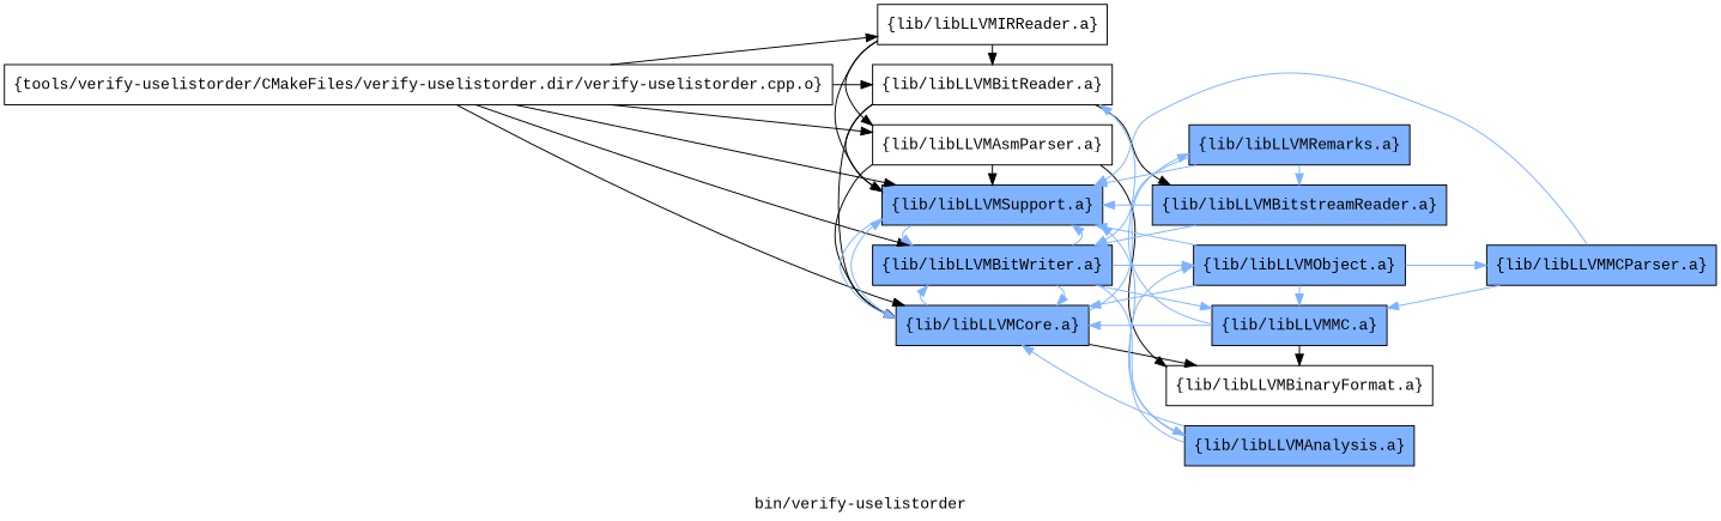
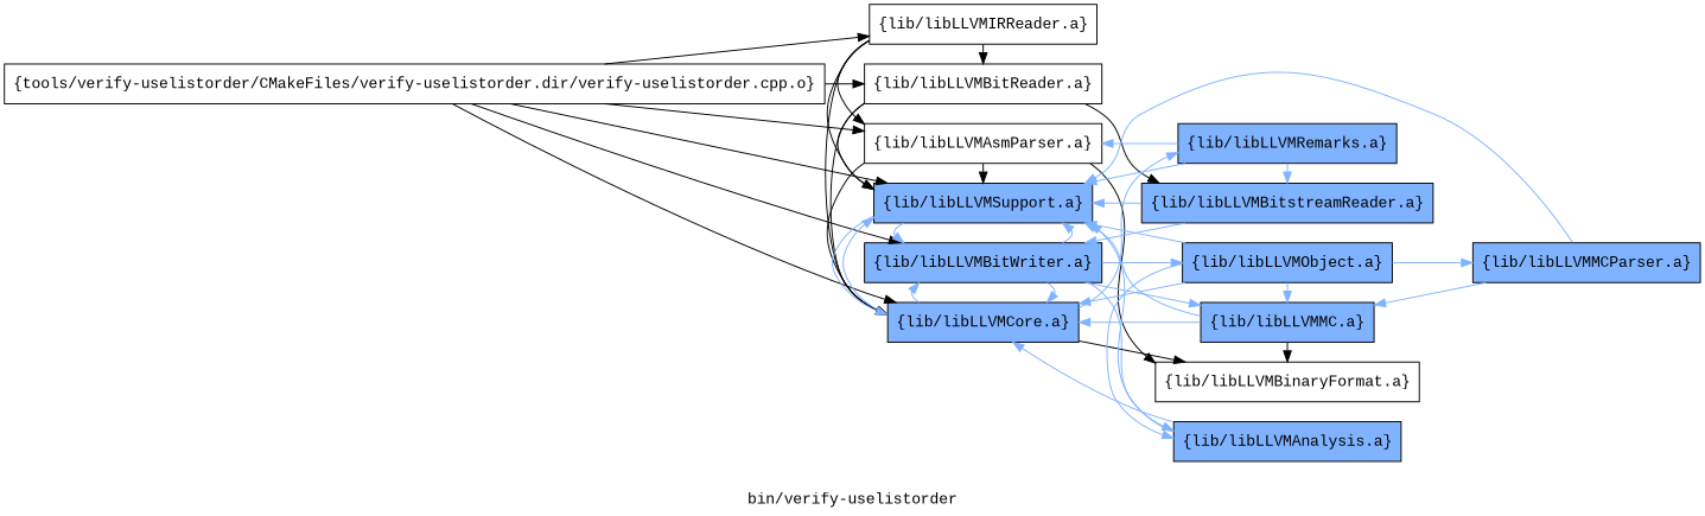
  digraph {
    fontname="Liberation Mono"
    label="bin/verify-uselistorder"
    rankdir=LR
    node [fontname="Liberation Mono" group=1 shape=box fillcolor="0.600000 0.5 1" style=filled]
    edge [fontname="Liberation Mono" color="0.600000 0.5 1"]
    n1 [group=0 label="{tools/verify-uselistorder/CMakeFiles/verify-uselistorder.dir/verify-uselistorder.cpp.o}" fillcolor="" style=""]
    n2 [group=0 label="{lib/libLLVMAsmParser.a}" fillcolor="" style=""]
    n3 [group=0 label="{lib/libLLVMBitReader.a}" fillcolor="" style=""]
    n4 [label="{lib/libLLVMBitWriter.a}"]
    n5 [label="{lib/libLLVMCore.a}"]
    n6 [group=0 label="{lib/libLLVMIRReader.a}" fillcolor="" style=""]
    n7 [label="{lib/libLLVMSupport.a}"]
    n8 [group=0 label="{lib/libLLVMBinaryFormat.a}" fillcolor="" style=""]
    n9 [label="{lib/libLLVMBitstreamReader.a}"]
    n10 [label="{lib/libLLVMAnalysis.a}"]
    n11 [label="{lib/libLLVMObject.a}"]
    n12 [label="{lib/libLLVMMC.a}"]
    n13 [label="{lib/libLLVMRemarks.a}"]
    n14 [label="{lib/libLLVMMCParser.a}"]
    subgraph sub_1 {
      rank=same
      n1
    }
    subgraph sub_2 {
      rank=same
      n2
      n3
      n4
      n5
      n6
      n7
    }
    subgraph sub_3 {
      rank=same
      n8
      n9
      n10
      n11
      n12
      n13
    }
    n1 -> n2 [color=""]
    n1 -> n3 [color=""]
    n1 -> n4 [color=""]
    n1 -> n5 [color=""]
    n1 -> n6 [color=""]
    n1 -> n7 [color=""]
    n2 -> n5 [color=""]
    n2 -> n7 [color=""]
    n2 -> n8 [color=""]
    n3 -> n5 [color=""]
    n3 -> n7 [color=""]
    n3 -> n9 [color=""]
    n4 -> n5
    n4 -> n7
    n4 -> n10
    n4 -> n11
    n4 -> n12
    n5 -> n4
    n5 -> n7
    n5 -> n8 [color=""]
    n5 -> n13
    n6 -> n2 [color=""]
    n6 -> n3 [color=""]
+   n6 -> n5 [color=""]
    n6 -> n7 [color=""]
    n7 -> n4
    n7 -> n5
    n9 -> n4
    n9 -> n7
    n10 -> n5
    n10 -> n7
-   n10 -> n11
+   n11 -> n10
    n11 -> n5
    n11 -> n7
    n11 -> n12
    n11 -> n14
    n12 -> n5
-   n12 -> n3
+   n12 -> n7
    n12 -> n8 [color=""]
-   n13 -> n4
+   n13 -> n2
    n13 -> n7
    n13 -> n9
    n14 -> n7
    n14 -> n12
  }
